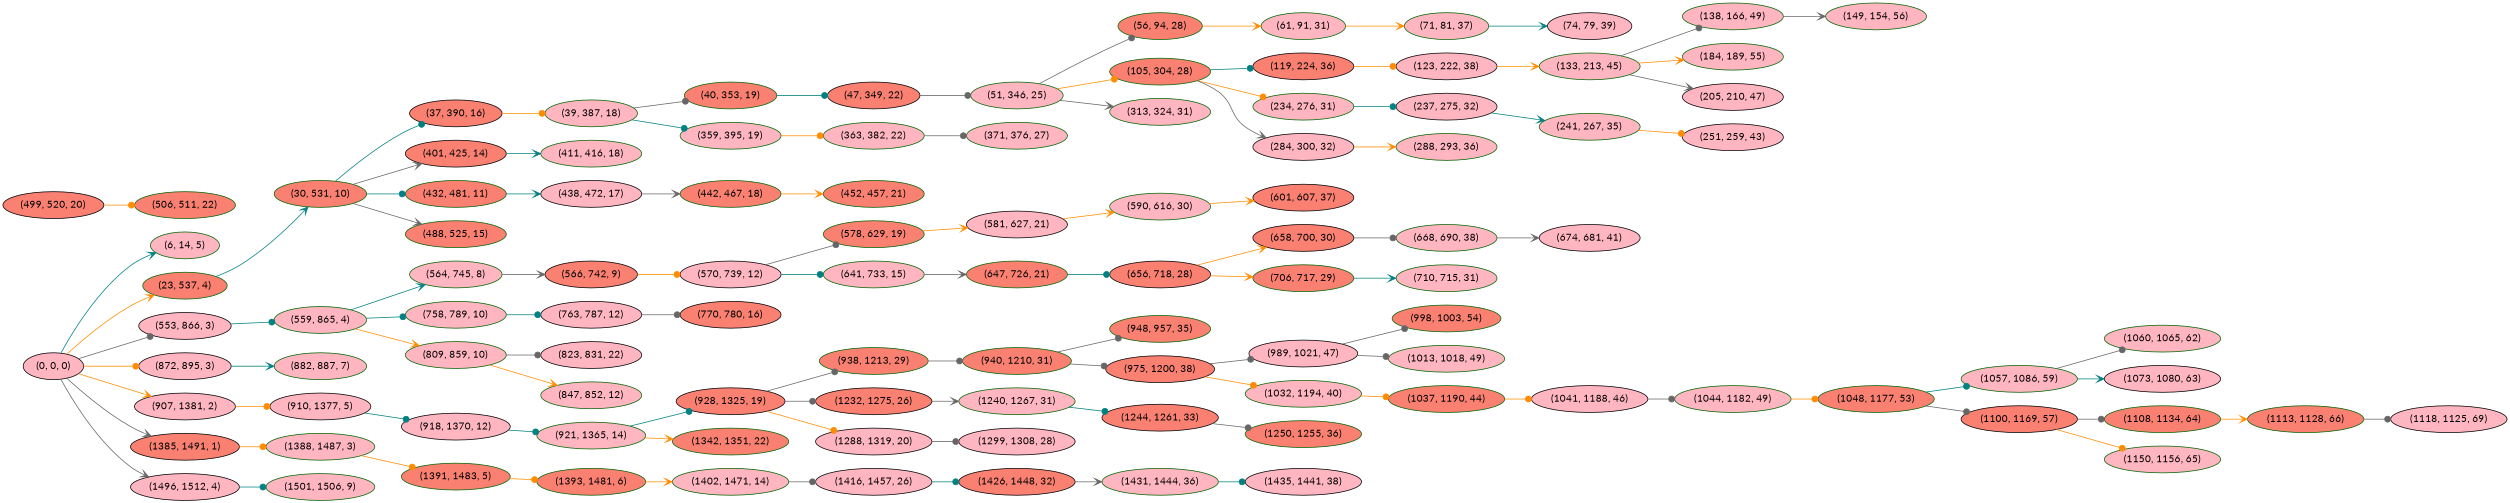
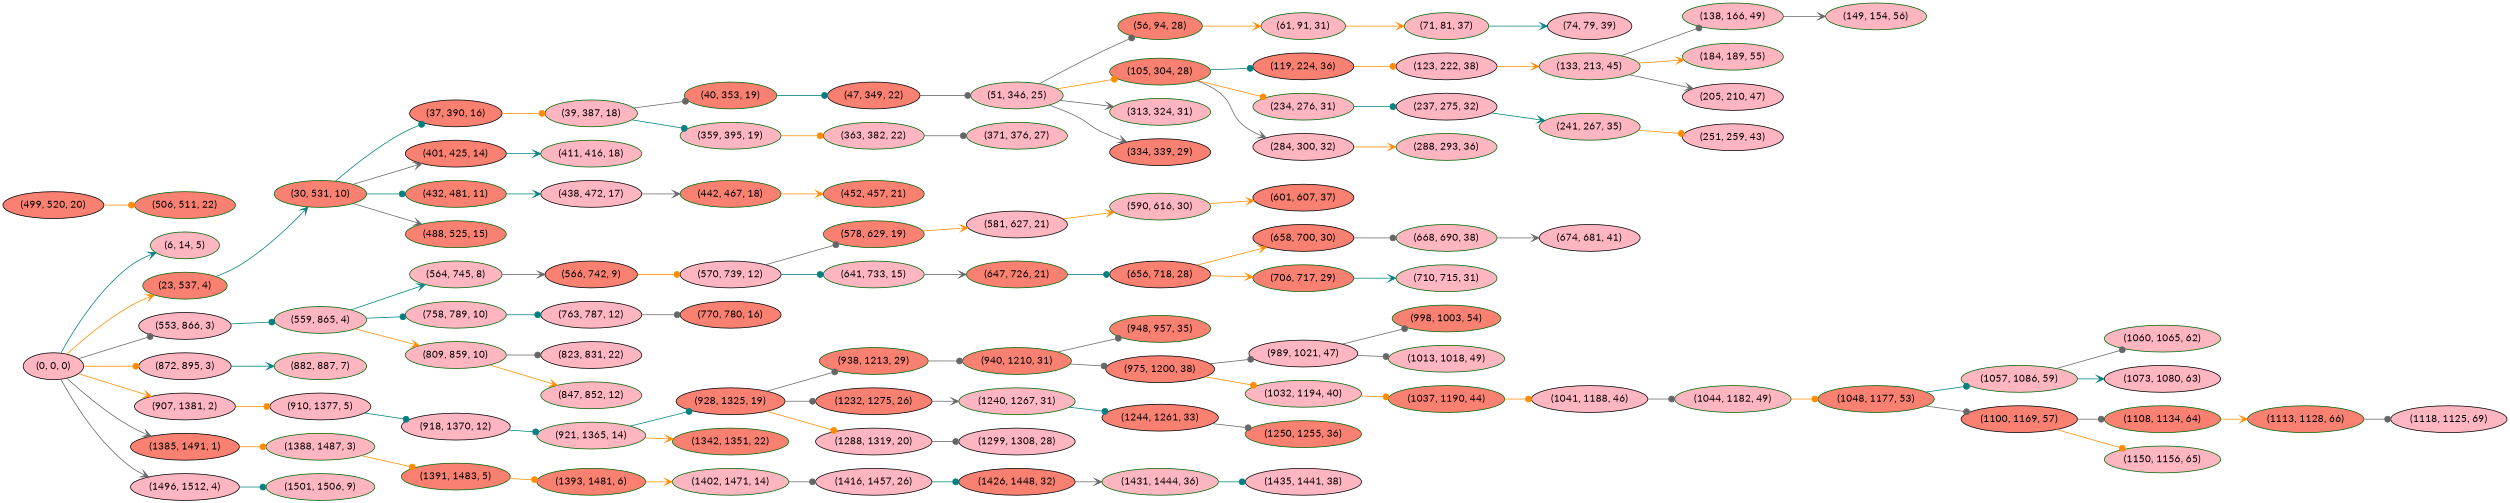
  digraph {
    fontname=Lato
    rankdir=LR
    node [color=darkgreen fillcolor=lightpink fontname=Lato style=filled]
    edge [arrowhead=dot color=gray40 fontname=Lato]
    "(0, 0, 0)" [color=black]
    "(6, 14, 5)"
    "(23, 537, 4)" [fillcolor=salmon]
    "(553, 866, 3)" [color=black]
    "(872, 895, 3)" [color=black]
    "(907, 1381, 2)" [color=black]
    "(1385, 1491, 1)" [color=black fillcolor=salmon]
    "(1496, 1512, 4)" [color=black]
    "(30, 531, 10)" [fillcolor=salmon]
    "(559, 865, 4)"
    "(882, 887, 7)"
    "(910, 1377, 5)" [color=black]
    "(1388, 1487, 3)"
    "(1501, 1506, 9)"
    "(37, 390, 16)" [color=black fillcolor=salmon]
    "(401, 425, 14)" [color=black fillcolor=salmon]
    "(432, 481, 11)" [fillcolor=salmon]
    "(488, 525, 15)" [fillcolor=salmon]
    "(39, 387, 18)"
    "(411, 416, 18)"
    "(438, 472, 17)" [color=black]
    "(40, 353, 19)" [fillcolor=salmon]
    n23 [label="(359, 395, 19)"]
    "(47, 349, 22)" [color=black fillcolor=salmon]
    "(363, 382, 22)"
    "(51, 346, 25)"
    "(56, 94, 28)" [fillcolor=salmon]
    "(105, 304, 28)" [fillcolor=salmon]
    "(313, 324, 31)"
+   "(334, 339, 29)" [color=black fillcolor=salmon]
    "(61, 91, 31)"
    "(119, 224, 36)" [color=black fillcolor=salmon]
    "(234, 276, 31)"
    "(284, 300, 32)" [color=black]
    "(71, 81, 37)"
    "(74, 79, 39)" [color=black]
    "(123, 222, 38)" [color=black]
    "(237, 275, 32)" [color=black]
    "(288, 293, 36)"
    "(133, 213, 45)"
    "(138, 166, 49)"
    "(184, 189, 55)"
    "(205, 210, 47)" [color=black]
    "(149, 154, 56)"
    "(241, 267, 35)"
    "(251, 259, 43)" [color=black]
    "(371, 376, 27)"
    "(442, 467, 18)" [fillcolor=salmon]
    "(452, 457, 21)" [fillcolor=salmon]
    "(499, 520, 20)" [color=black fillcolor=salmon]
    "(506, 511, 22)" [fillcolor=salmon]
    "(564, 745, 8)"
    "(758, 789, 10)"
    "(809, 859, 10)"
    "(566, 742, 9)" [color=black fillcolor=salmon]
    "(763, 787, 12)" [color=black]
    "(823, 831, 22)" [color=black]
    "(847, 852, 12)"
    "(570, 739, 12)" [color=black]
    "(578, 629, 19)" [fillcolor=salmon]
    "(641, 733, 15)"
    "(581, 627, 21)" [color=black]
    "(647, 726, 21)" [fillcolor=salmon]
    "(590, 616, 30)"
    "(601, 607, 37)" [color=black fillcolor=salmon]
    "(656, 718, 28)" [color=black fillcolor=salmon]
    "(658, 700, 30)" [color=black fillcolor=salmon]
    "(706, 717, 29)" [fillcolor=salmon]
    "(668, 690, 38)"
    "(710, 715, 31)"
    "(674, 681, 41)" [color=black]
    "(770, 780, 16)" [color=black fillcolor=salmon]
    "(918, 1370, 12)" [color=black]
    "(921, 1365, 14)"
    "(928, 1325, 19)" [color=black fillcolor=salmon]
    "(1342, 1351, 22)" [fillcolor=salmon]
    "(938, 1213, 29)" [fillcolor=salmon]
    "(1232, 1275, 26)" [color=black fillcolor=salmon]
    "(1288, 1319, 20)" [color=black]
    "(940, 1210, 31)" [fillcolor=salmon]
    "(1240, 1267, 31)"
    "(1299, 1308, 28)" [color=black]
    "(948, 957, 35)" [fillcolor=salmon]
    "(975, 1200, 38)" [color=black fillcolor=salmon]
    "(989, 1021, 47)" [color=black]
    "(1032, 1194, 40)"
    "(998, 1003, 54)" [fillcolor=salmon]
    "(1013, 1018, 49)"
    "(1037, 1190, 44)" [fillcolor=salmon]
    "(1041, 1188, 46)" [color=black]
    "(1044, 1182, 49)"
    "(1048, 1177, 53)" [fillcolor=salmon]
    "(1057, 1086, 59)"
    "(1100, 1169, 57)" [color=black fillcolor=salmon]
    "(1060, 1065, 62)"
    "(1073, 1080, 63)" [color=black]
    "(1108, 1134, 64)" [fillcolor=salmon]
    "(1150, 1156, 65)"
    "(1113, 1128, 66)" [fillcolor=salmon]
    "(1118, 1125, 69)" [color=black]
    "(1244, 1261, 33)" [color=black fillcolor=salmon]
    "(1250, 1255, 36)" [fillcolor=salmon]
    "(1391, 1483, 5)" [fillcolor=salmon]
    "(1393, 1481, 6)" [fillcolor=salmon]
    "(1402, 1471, 14)"
    "(1416, 1457, 26)" [color=black]
    "(1426, 1448, 32)" [color=black fillcolor=salmon]
    "(1431, 1444, 36)"
    "(1435, 1441, 38)" [color=black]
    "(0, 0, 0)" -> "(6, 14, 5)" [arrowhead=vee color=teal]
    "(0, 0, 0)" -> "(23, 537, 4)" [arrowhead=vee color=darkorange]
    "(0, 0, 0)" -> "(553, 866, 3)"
    "(0, 0, 0)" -> "(872, 895, 3)" [color=darkorange]
    "(0, 0, 0)" -> "(907, 1381, 2)" [arrowhead=vee color=darkorange]
    "(0, 0, 0)" -> "(1385, 1491, 1)" [arrowhead=vee]
    "(0, 0, 0)" -> "(1496, 1512, 4)" [arrowhead=vee]
    "(23, 537, 4)" -> "(30, 531, 10)" [arrowhead=vee color=teal]
    "(553, 866, 3)" -> "(559, 865, 4)" [color=teal]
    "(872, 895, 3)" -> "(882, 887, 7)" [arrowhead=vee color=teal]
    "(907, 1381, 2)" -> "(910, 1377, 5)" [color=darkorange]
    "(1385, 1491, 1)" -> "(1388, 1487, 3)" [color=darkorange]
    "(1496, 1512, 4)" -> "(1501, 1506, 9)" [color=teal]
    "(30, 531, 10)" -> "(37, 390, 16)" [color=teal]
    "(30, 531, 10)" -> "(401, 425, 14)" [arrowhead=vee]
    "(30, 531, 10)" -> "(432, 481, 11)" [color=teal]
    "(30, 531, 10)" -> "(488, 525, 15)" [arrowhead=vee]
    "(559, 865, 4)" -> "(564, 745, 8)" [arrowhead=vee color=teal]
    "(559, 865, 4)" -> "(758, 789, 10)" [color=teal]
    "(559, 865, 4)" -> "(809, 859, 10)" [arrowhead=vee color=darkorange]
    "(910, 1377, 5)" -> "(918, 1370, 12)" [color=teal]
    "(1388, 1487, 3)" -> "(1391, 1483, 5)" [color=darkorange]
    "(37, 390, 16)" -> "(39, 387, 18)" [color=darkorange]
    "(401, 425, 14)" -> "(411, 416, 18)" [arrowhead=vee color=teal]
    "(432, 481, 11)" -> "(438, 472, 17)" [arrowhead=vee color=teal]
    "(39, 387, 18)" -> "(40, 353, 19)"
    "(39, 387, 18)" -> n23 [color=teal]
    "(438, 472, 17)" -> "(442, 467, 18)" [arrowhead=vee]
    "(40, 353, 19)" -> "(47, 349, 22)" [color=teal]
    n23 -> "(363, 382, 22)" [color=darkorange]
    "(47, 349, 22)" -> "(51, 346, 25)"
    "(363, 382, 22)" -> "(371, 376, 27)"
    "(51, 346, 25)" -> "(56, 94, 28)"
    "(51, 346, 25)" -> "(105, 304, 28)" [color=darkorange]
    "(51, 346, 25)" -> "(313, 324, 31)" [arrowhead=vee]
+   "(51, 346, 25)" -> "(334, 339, 29)" [arrowhead=vee]
    "(56, 94, 28)" -> "(61, 91, 31)" [arrowhead=vee color=darkorange]
    "(105, 304, 28)" -> "(119, 224, 36)" [color=teal]
    "(105, 304, 28)" -> "(234, 276, 31)" [color=darkorange]
    "(105, 304, 28)" -> "(284, 300, 32)" [arrowhead=vee]
    "(61, 91, 31)" -> "(71, 81, 37)" [arrowhead=vee color=darkorange]
    "(119, 224, 36)" -> "(123, 222, 38)" [color=darkorange]
    "(234, 276, 31)" -> "(237, 275, 32)" [color=teal]
    "(284, 300, 32)" -> "(288, 293, 36)" [arrowhead=vee color=darkorange]
    "(71, 81, 37)" -> "(74, 79, 39)" [arrowhead=vee color=teal]
    "(123, 222, 38)" -> "(133, 213, 45)" [arrowhead=vee color=darkorange]
    "(237, 275, 32)" -> "(241, 267, 35)" [arrowhead=vee color=teal]
    "(133, 213, 45)" -> "(138, 166, 49)"
    "(133, 213, 45)" -> "(184, 189, 55)" [arrowhead=vee color=darkorange]
    "(133, 213, 45)" -> "(205, 210, 47)" [arrowhead=vee]
    "(138, 166, 49)" -> "(149, 154, 56)" [arrowhead=vee]
    "(241, 267, 35)" -> "(251, 259, 43)" [color=darkorange]
    "(442, 467, 18)" -> "(452, 457, 21)" [arrowhead=vee color=darkorange]
    "(499, 520, 20)" -> "(506, 511, 22)" [color=darkorange]
    "(564, 745, 8)" -> "(566, 742, 9)" [arrowhead=vee]
    "(758, 789, 10)" -> "(763, 787, 12)" [color=teal]
    "(809, 859, 10)" -> "(823, 831, 22)"
    "(809, 859, 10)" -> "(847, 852, 12)" [arrowhead=vee color=darkorange]
    "(566, 742, 9)" -> "(570, 739, 12)" [color=darkorange]
    "(763, 787, 12)" -> "(770, 780, 16)"
    "(570, 739, 12)" -> "(578, 629, 19)"
    "(570, 739, 12)" -> "(641, 733, 15)" [color=teal]
    "(578, 629, 19)" -> "(581, 627, 21)" [arrowhead=vee color=darkorange]
    "(641, 733, 15)" -> "(647, 726, 21)" [arrowhead=vee]
    "(581, 627, 21)" -> "(590, 616, 30)" [arrowhead=vee color=darkorange]
    "(647, 726, 21)" -> "(656, 718, 28)" [color=teal]
    "(590, 616, 30)" -> "(601, 607, 37)" [arrowhead=vee color=darkorange]
    "(656, 718, 28)" -> "(658, 700, 30)" [arrowhead=vee color=darkorange]
    "(656, 718, 28)" -> "(706, 717, 29)" [arrowhead=vee color=darkorange]
    "(658, 700, 30)" -> "(668, 690, 38)"
    "(706, 717, 29)" -> "(710, 715, 31)" [arrowhead=vee color=teal]
    "(668, 690, 38)" -> "(674, 681, 41)" [arrowhead=vee]
    "(918, 1370, 12)" -> "(921, 1365, 14)" [color=teal]
    "(921, 1365, 14)" -> "(928, 1325, 19)" [color=teal]
    "(921, 1365, 14)" -> "(1342, 1351, 22)" [arrowhead=vee color=darkorange]
    "(928, 1325, 19)" -> "(938, 1213, 29)"
    "(928, 1325, 19)" -> "(1232, 1275, 26)"
    "(928, 1325, 19)" -> "(1288, 1319, 20)" [color=darkorange]
    "(938, 1213, 29)" -> "(940, 1210, 31)"
    "(1232, 1275, 26)" -> "(1240, 1267, 31)" [arrowhead=vee]
    "(1288, 1319, 20)" -> "(1299, 1308, 28)"
    "(940, 1210, 31)" -> "(948, 957, 35)"
    "(940, 1210, 31)" -> "(975, 1200, 38)"
    "(1240, 1267, 31)" -> "(1244, 1261, 33)" [color=teal]
    "(975, 1200, 38)" -> "(989, 1021, 47)"
    "(975, 1200, 38)" -> "(1032, 1194, 40)" [color=darkorange]
    "(989, 1021, 47)" -> "(998, 1003, 54)"
    "(989, 1021, 47)" -> "(1013, 1018, 49)"
    "(1032, 1194, 40)" -> "(1037, 1190, 44)" [color=darkorange]
    "(1037, 1190, 44)" -> "(1041, 1188, 46)" [color=darkorange]
    "(1041, 1188, 46)" -> "(1044, 1182, 49)"
    "(1044, 1182, 49)" -> "(1048, 1177, 53)" [color=darkorange]
    "(1048, 1177, 53)" -> "(1057, 1086, 59)" [color=teal]
    "(1048, 1177, 53)" -> "(1100, 1169, 57)"
    "(1057, 1086, 59)" -> "(1060, 1065, 62)"
    "(1057, 1086, 59)" -> "(1073, 1080, 63)" [arrowhead=vee color=teal]
    "(1100, 1169, 57)" -> "(1108, 1134, 64)"
    "(1100, 1169, 57)" -> "(1150, 1156, 65)" [color=darkorange]
    "(1108, 1134, 64)" -> "(1113, 1128, 66)" [arrowhead=vee color=darkorange]
    "(1113, 1128, 66)" -> "(1118, 1125, 69)"
    "(1244, 1261, 33)" -> "(1250, 1255, 36)"
    "(1391, 1483, 5)" -> "(1393, 1481, 6)" [color=darkorange]
    "(1393, 1481, 6)" -> "(1402, 1471, 14)" [arrowhead=vee color=darkorange]
    "(1402, 1471, 14)" -> "(1416, 1457, 26)"
    "(1416, 1457, 26)" -> "(1426, 1448, 32)" [color=teal]
    "(1426, 1448, 32)" -> "(1431, 1444, 36)" [arrowhead=vee]
    "(1431, 1444, 36)" -> "(1435, 1441, 38)" [color=teal]
  }
